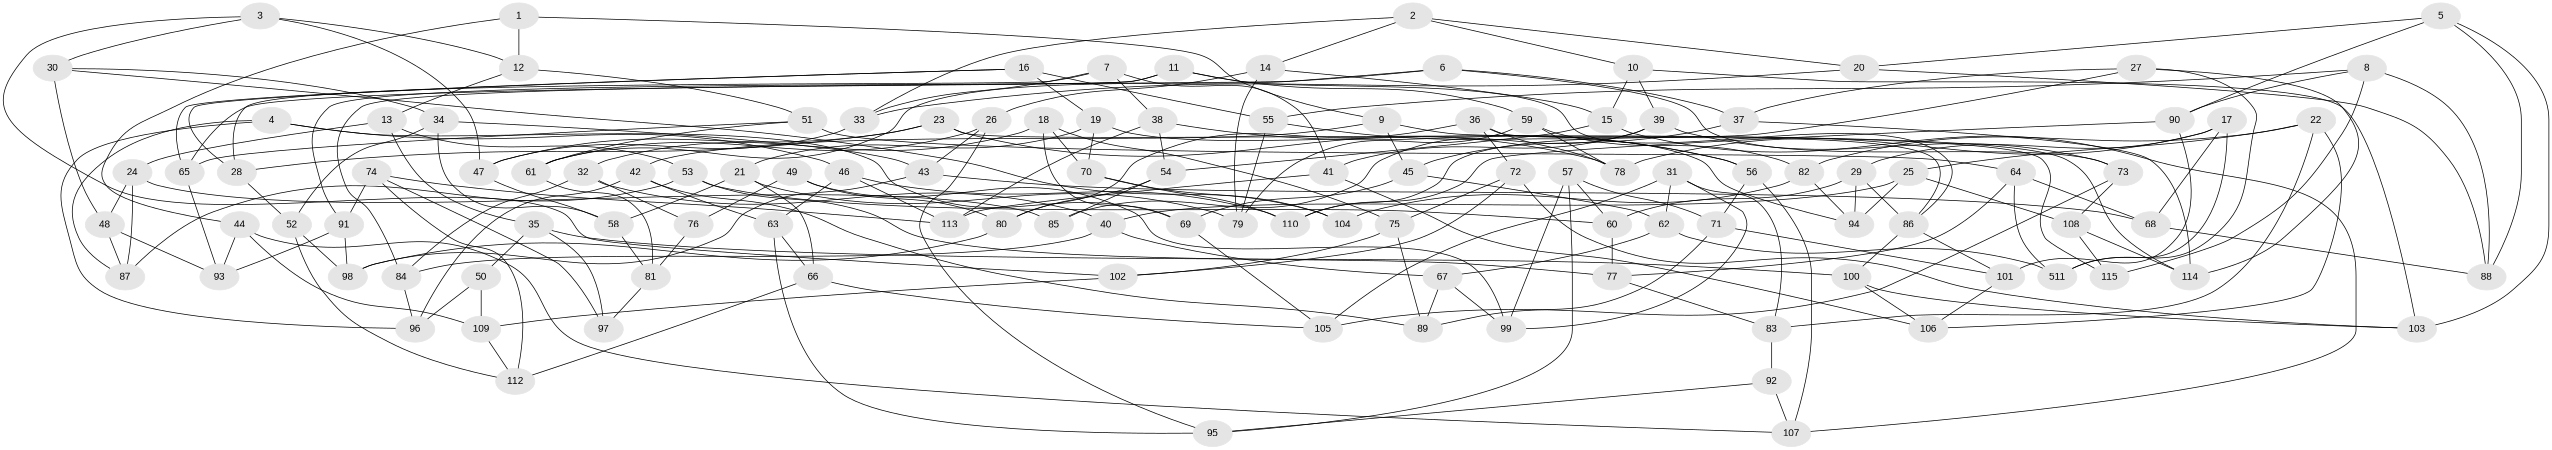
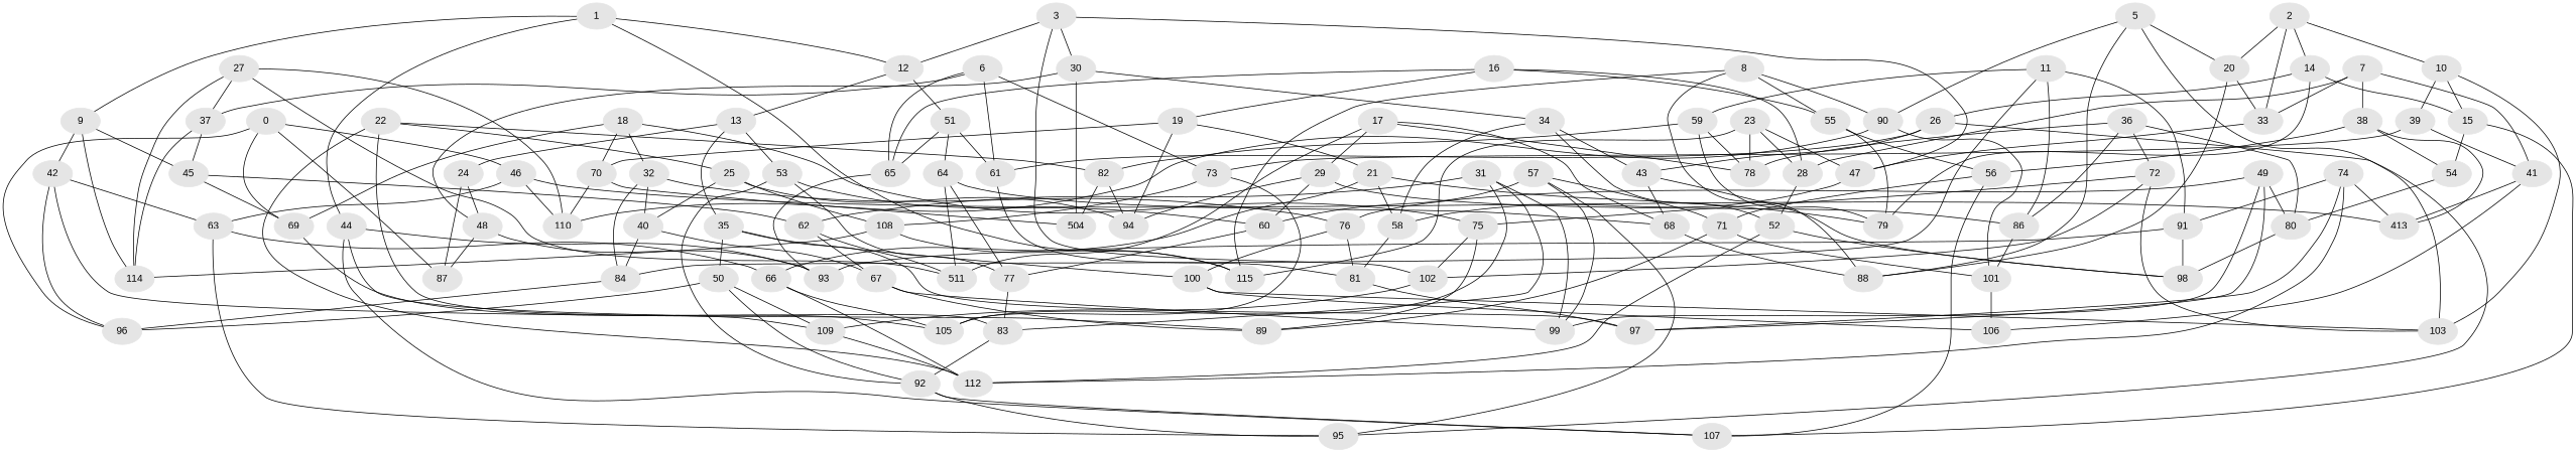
  graph {
    fontname="Liberation Sans"
    node [color=gray90 fontname="Liberation Sans" style=filled]
    edge [fontname="Liberation Sans"]
    1
    9
    12
    44
    115
    42
    45
    114
    13
    51
    107
    93
    109
    2
    10
    14
    20
    33
    103
    15
    39
    26
    79
    88
    47
    3
    30
    102
    48
    34
-   104
+   104 [label=504]
    58
-   4
+   4 [label=0]
    46
    69
    87
    96
    110
-   113
+   113 [label=413]
    63
    105
    5
    90
    101
    6
    37
    61
    65
    73
    81
    108
    7
    28
    38
    41
    52
    54
    56
    106
    8
    55
    89
    62
-   85
    11
    59
    84
    86
    91
    78
    82
    98
    24
    35
    53
    64
    50
    97
    100
    60
    77
    43
    95
    80
    16
    19
    70
    21
    94
    17
    29
    68
    n93 [label=511]
    18
    32
    75
    40
    76
    66
    112
    22
    25
    83
    92
    23
    67
    27
    31
    99
    36
    72
    71
    49
    57
    74
    1 -- 9
    1 -- 12
    1 -- 44
+   1 -- 115
    9 -- 42
    9 -- 45
    9 -- 114
    12 -- 13
    12 -- 51
    44 -- 107
    44 -- 93
    44 -- 109
    42 -- 96
    42 -- 63
    42 -- 89
    45 -- 69
    45 -- 62
    13 -- 24
    13 -- 35
    13 -- 53
    51 -- 61
    51 -- 65
    51 -- 64
    109 -- 112
    2 -- 10
    2 -- 14
    2 -- 20
    2 -- 33
    10 -- 103
    10 -- 15
    10 -- 39
    14 -- 15
    14 -- 26
    14 -- 79
    20 -- 33
    20 -- 88
    33 -- 47
    15 -- 107
    15 -- 54
    39 -- 73
    39 -- 41
-   39 -- 85
    26 -- 61
    26 -- 43
    26 -- 95
    47 -- 58
    3 -- 12
    3 -- 47
    3 -- 30
    3 -- 102
    30 -- 48
    30 -- 34
    30 -- 104
    102 -- 109
    48 -- 93
    48 -- 87
    34 -- 58
    34 -- 52
    34 -- 43
    58 -- 81
    4 -- 46
    4 -- 69
    4 -- 87
    4 -- 96
    46 -- 110
    46 -- 113
    46 -- 63
    69 -- 105
    63 -- 95
    63 -- 66
    5 -- 20
    5 -- 103
    5 -- 88
    5 -- 90
    90 -- 110
    90 -- 101
    101 -- 106
    6 -- 37
    6 -- 61
    6 -- 65
    6 -- 73
    37 -- 45
    37 -- 114
    61 -- 81
    65 -- 93
    73 -- 105
    73 -- 108
    81 -- 97
    108 -- 115
    108 -- 114
    7 -- 33
    7 -- 28
    7 -- 38
    7 -- 41
    28 -- 52
    38 -- 113
    38 -- 54
    38 -- 56
    41 -- 113
    41 -- 106
    52 -- 98
    52 -- 112
-   54 -- 85
    54 -- 80
    56 -- 107
    56 -- 71
    8 -- 115
    8 -- 88
    8 -- 90
    8 -- 55
    55 -- 79
    55 -- 56
    62 -- n93
    62 -- 67
    11 -- 59
    11 -- 84
    11 -- 86
    11 -- 91
    59 -- 79
    59 -- 78
    59 -- 82
    84 -- 96
    86 -- 101
    91 -- 93
    91 -- 98
    82 -- 104
    82 -- 94
    24 -- 48
    24 -- 87
-   24 -- 85
    35 -- 50
    35 -- 97
    35 -- 100
-   53 -- 87
+   53 -- 92
    53 -- 60
    53 -- 77
    64 -- 77
    64 -- 68
    64 -- n93
    50 -- 109
    50 -- 96
+   50 -- 92
    100 -- 103
    100 -- 106
    60 -- 77
    77 -- 83
    43 -- 98
    43 -- 68
    80 -- 98
    16 -- 65
    16 -- 28
    16 -- 55
    16 -- 19
    19 -- 70
    19 -- 21
    19 -- 94
    70 -- 104
    70 -- 110
    21 -- 79
    21 -- 58
    21 -- 66
    17 -- 78
    17 -- 29
    17 -- 68
    17 -- n93
    29 -- 86
    29 -- 60
    29 -- 94
    68 -- 88
    18 -- 69
    18 -- 70
    18 -- 32
    18 -- 75
    32 -- 84
    32 -- 40
    32 -- 76
    75 -- 102
    75 -- 89
    40 -- 84
    40 -- 67
    76 -- 81
-   86 -- 100
+   76 -- 100
    66 -- 105
    66 -- 112
-   22 -- 106
+   22 -- 112
    22 -- 82
    22 -- 25
    22 -- 83
    25 -- 108
    25 -- 94
    25 -- 40
    83 -- 92
    92 -- 107
    92 -- 95
    23 -- 115
    23 -- 47
    23 -- 28
    23 -- 78
    67 -- 89
    67 -- 99
    27 -- 114
    27 -- 110
    27 -- 37
    27 -- n93
    31 -- 105
    31 -- 62
    31 -- 83
    31 -- 99
    36 -- 86
    36 -- 78
    36 -- 80
    36 -- 72
    72 -- 103
    72 -- 102
    72 -- 75
    71 -- 101
    71 -- 89
+   49 -- 97
    49 -- 80
    49 -- 76
    49 -- 99
    57 -- 60
    57 -- 95
    57 -- 99
    57 -- 71
    74 -- 113
    74 -- 91
    74 -- 97
    74 -- 112
  }
